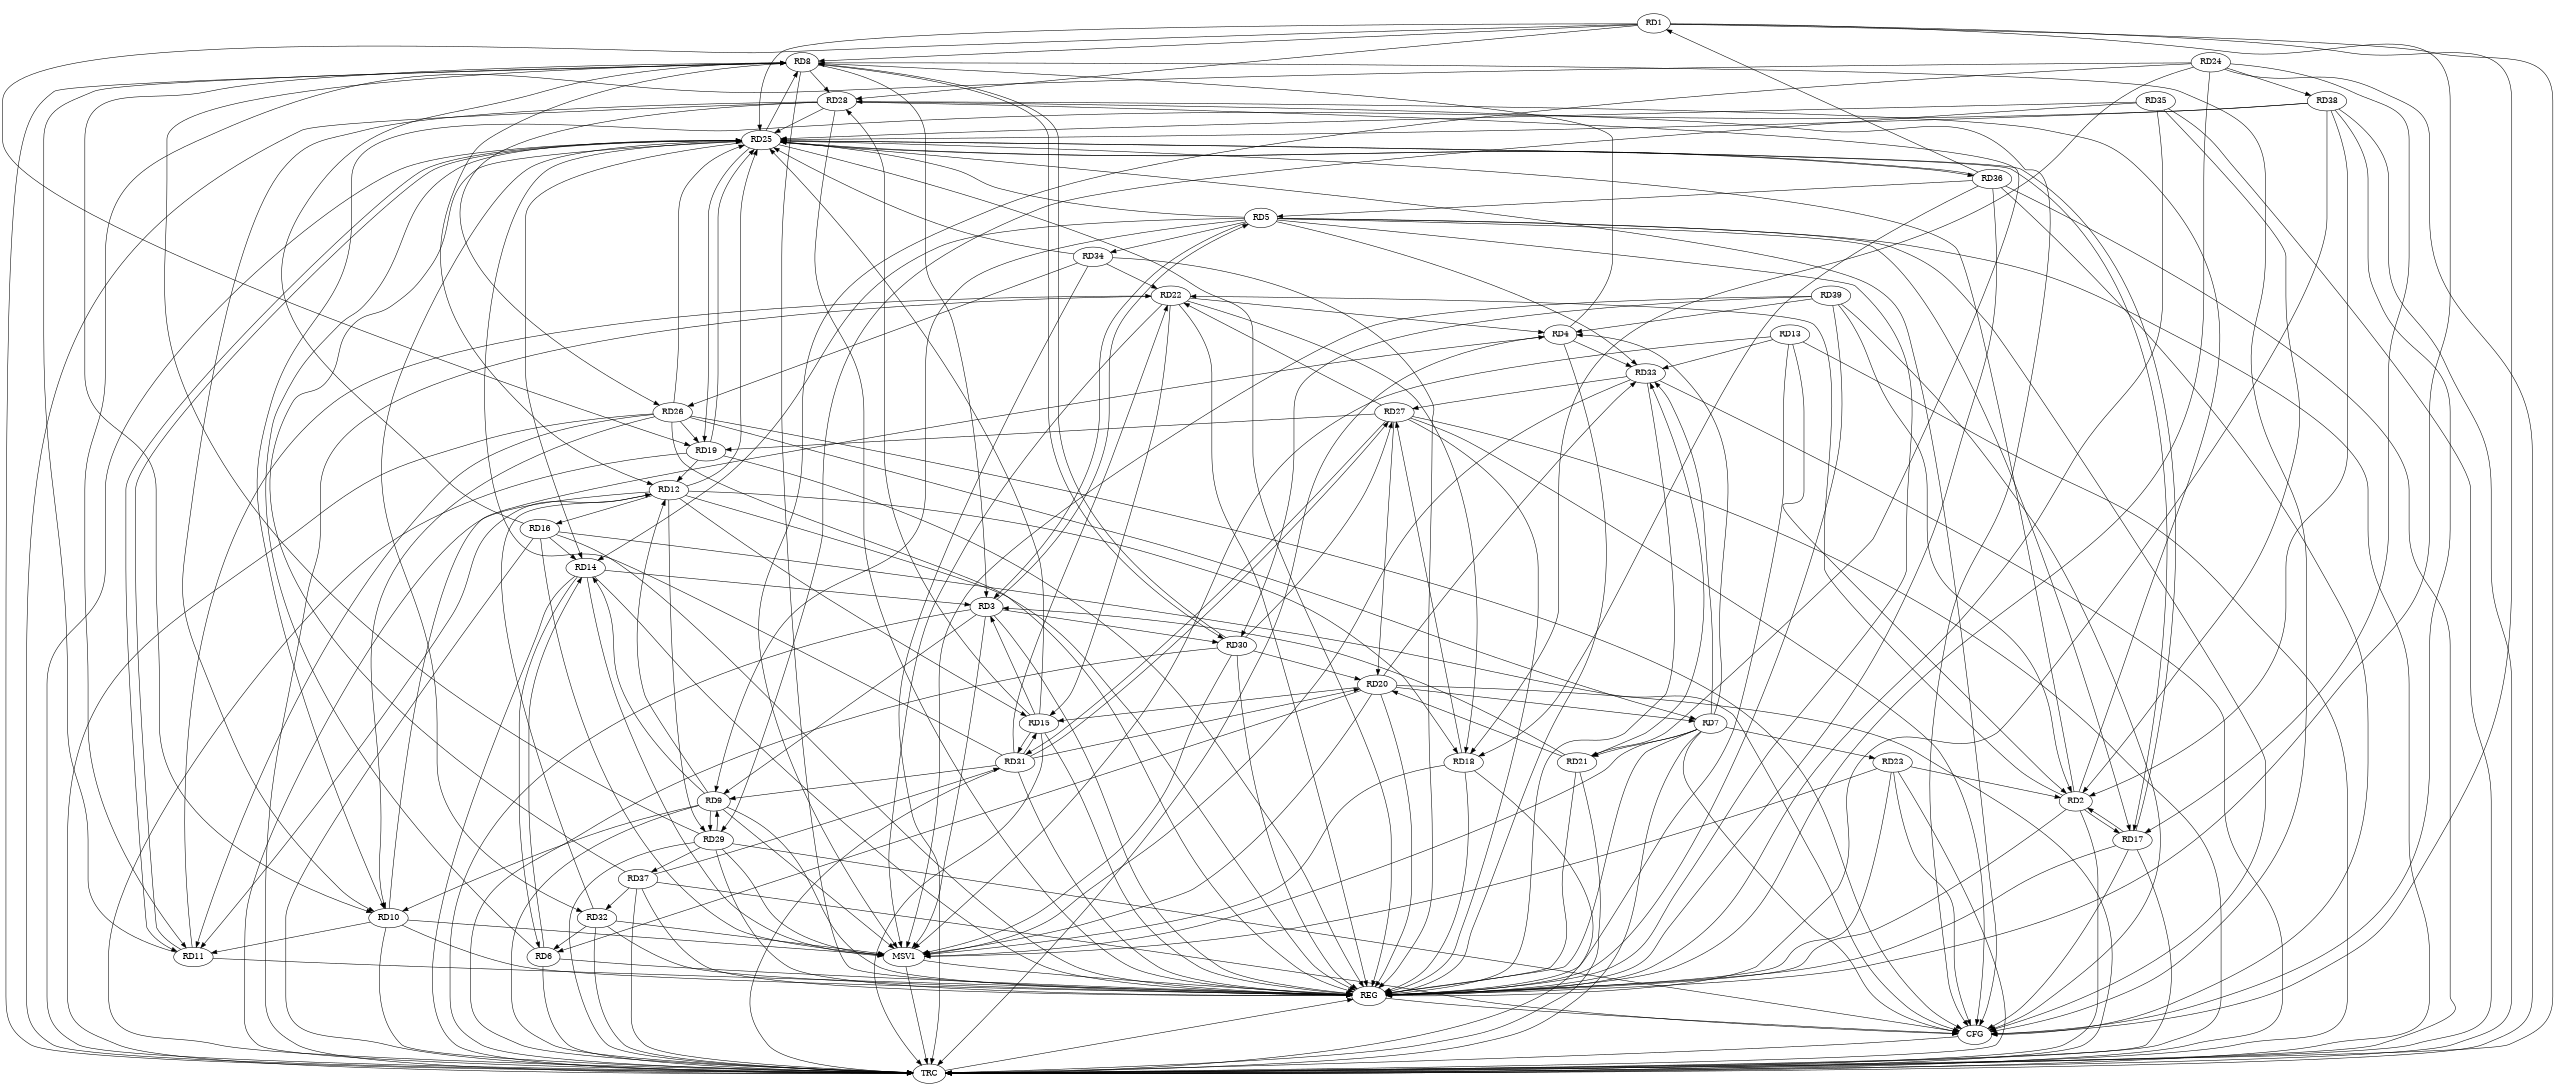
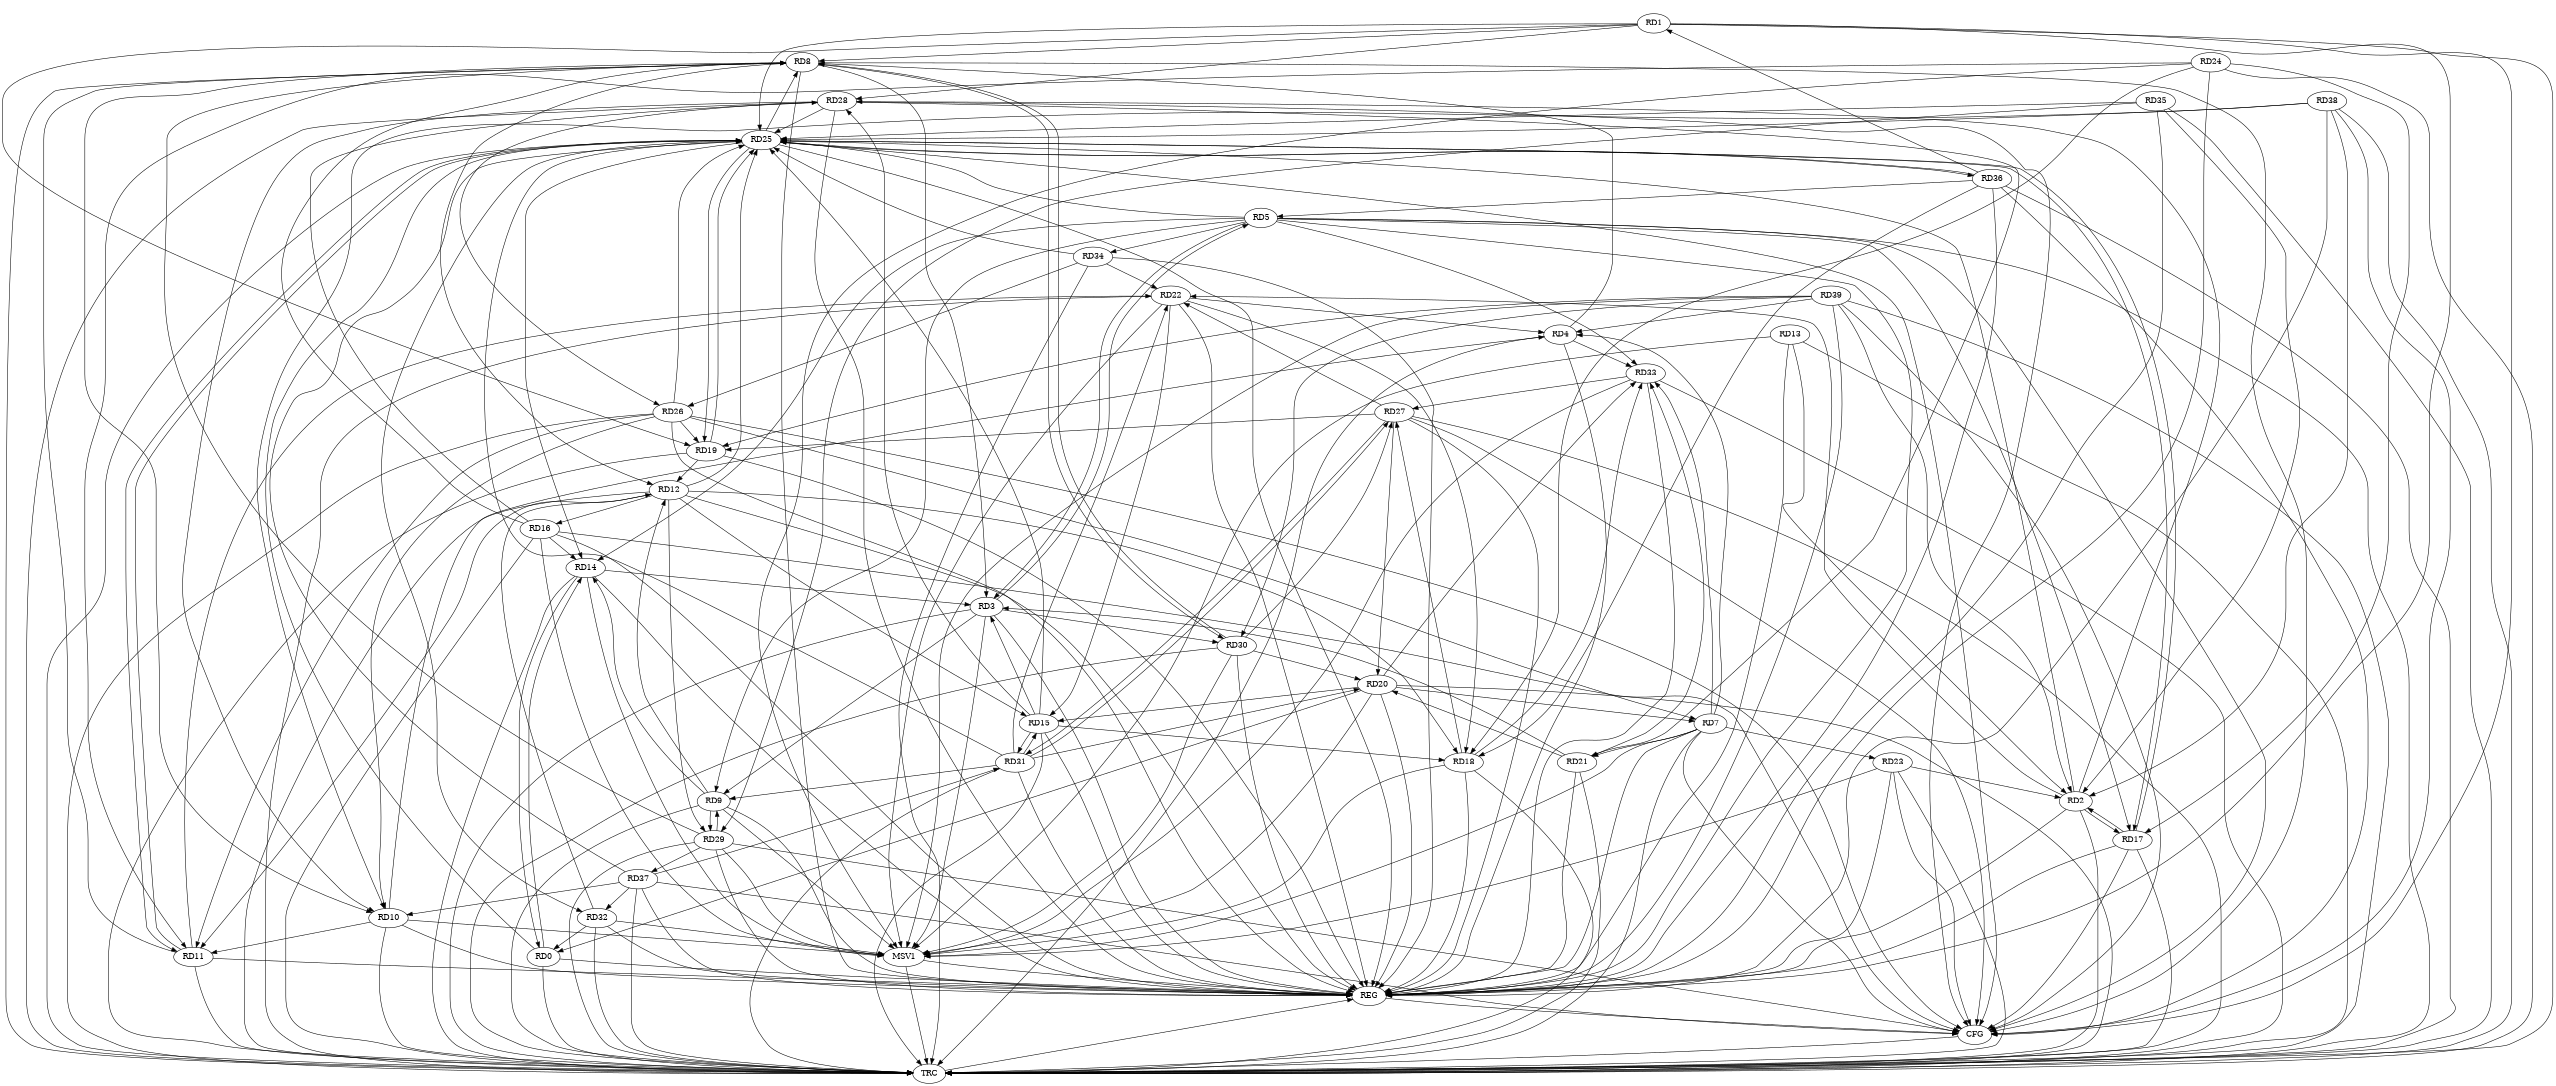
  strict digraph {
    n1 [label=RD1]
    n2 [label=RD8]
    n3 [label=RD19]
    n4 [label=RD25]
    n5 [label=RD28]
    n6 [label=REG]
    n7 [label=CFG]
    n8 [label=TRC]
    n9 [label=RD3]
    n10 [label=RD30]
    n11 [label=RD10]
    n12 [label=RD12]
    n13 [label=RD17]
    n14 [label=RD14]
    n15 [label=RD11]
    n16 [label=RD32]
    n17 [label=RD36]
    n18 [label=RD21]
    n19 [label=RD26]
    n20 [label=RD2]
    n21 [label=RD22]
    n22 [label=MSV1]
    n23 [label=RD4]
    n24 [label=RD15]
    n25 [label=RD18]
    n26 [label=RD5]
    n27 [label=RD9]
    n28 [label=RD33]
    n29 [label=RD34]
    n30 [label=RD29]
    n31 [label=RD27]
    n32 [label=RD20]
-   n33 [label=RD6]
+   n33 [label=RD0]
    n34 [label=RD7]
    n35 [label=RD23]
    n36 [label=RD16]
    n37 [label=RD37]
    n38 [label=RD31]
    n39 [label=RD13]
    n40 [label=RD24]
    n41 [label=RD38]
    n42 [label=RD35]
    n43 [label=RD39]
    n1 -> n2
    n1 -> n3
    n1 -> n4
    n1 -> n5
    n1 -> n6
    n1 -> n7
    n1 -> n8
-   n2 -> n5
+   n36 -> n5
    n2 -> n6
    n2 -> n7
    n2 -> n8
    n2 -> n9
    n2 -> n10
    n2 -> n11
    n2 -> n12
    n3 -> n4
    n3 -> n6
    n3 -> n8
    n3 -> n12
    n4 -> n2
    n4 -> n3
    n4 -> n6
    n4 -> n7
    n4 -> n8
    n4 -> n13
    n4 -> n14
    n4 -> n15
    n4 -> n16
    n4 -> n17
    n5 -> n4
    n5 -> n6
    n5 -> n7
    n5 -> n8
    n5 -> n11
    n5 -> n18
    n5 -> n19
    n6 -> n7
    n7 -> n8
    n8 -> n6
    n9 -> n6
    n9 -> n8
    n9 -> n10
    n9 -> n22
    n9 -> n26
    n9 -> n27
    n10 -> n2
    n10 -> n6
    n10 -> n8
    n10 -> n22
    n10 -> n31
    n10 -> n32
    n11 -> n6
    n11 -> n8
    n11 -> n15
    n11 -> n22
    n11 -> n23
    n12 -> n4
    n12 -> n6
    n12 -> n8
    n12 -> n15
    n12 -> n24
    n12 -> n25
    n12 -> n30
    n12 -> n36
    n13 -> n4
    n13 -> n6
    n13 -> n7
    n13 -> n8
    n13 -> n20
    n14 -> n6
    n14 -> n8
    n14 -> n9
    n14 -> n22
    n14 -> n33
    n15 -> n2
    n15 -> n4
    n15 -> n6
+   n15 -> n8
    n15 -> n21
    n16 -> n6
    n16 -> n8
    n16 -> n12
    n16 -> n22
    n16 -> n33
    n17 -> n1
    n17 -> n4
    n17 -> n6
    n17 -> n7
    n17 -> n8
    n17 -> n25
    n17 -> n26
    n18 -> n6
    n18 -> n8
    n18 -> n9
    n18 -> n28
    n18 -> n32
    n19 -> n3
    n19 -> n4
    n19 -> n6
    n19 -> n7
    n19 -> n8
    n19 -> n11
    n19 -> n15
    n19 -> n34
    n20 -> n4
    n20 -> n5
    n20 -> n6
    n20 -> n8
    n20 -> n13
    n20 -> n21
    n21 -> n6
    n21 -> n8
    n21 -> n22
    n21 -> n23
    n21 -> n24
    n21 -> n25
    n22 -> n6
    n22 -> n8
    n23 -> n2
    n23 -> n6
    n23 -> n8
    n23 -> n28
    n24 -> n4
    n24 -> n5
    n24 -> n6
    n24 -> n8
    n24 -> n9
+   n24 -> n25
    n24 -> n38
    n25 -> n6
    n25 -> n8
    n25 -> n22
-   n39 -> n28
+   n25 -> n28
    n25 -> n31
    n26 -> n4
    n26 -> n6
    n26 -> n7
    n26 -> n8
    n26 -> n9
    n26 -> n13
    n26 -> n14
    n26 -> n27
    n26 -> n28
    n26 -> n29
    n27 -> n6
    n27 -> n8
-   n27 -> n11
+   n37 -> n11
    n27 -> n12
    n27 -> n14
    n27 -> n22
    n27 -> n30
    n28 -> n6
    n28 -> n8
    n28 -> n22
    n28 -> n31
    n29 -> n4
    n29 -> n6
    n29 -> n8
    n29 -> n19
    n29 -> n21
    n30 -> n2
    n30 -> n6
    n30 -> n7
    n30 -> n8
    n30 -> n22
    n30 -> n27
    n30 -> n37
    n31 -> n3
    n31 -> n6
    n31 -> n7
    n31 -> n8
    n31 -> n21
    n31 -> n32
    n31 -> n38
    n32 -> n6
    n32 -> n8
    n32 -> n22
    n32 -> n24
    n32 -> n28
    n32 -> n33
    n32 -> n34
    n33 -> n4
    n33 -> n6
    n33 -> n8
    n33 -> n14
    n34 -> n6
    n34 -> n7
    n34 -> n8
    n34 -> n18
    n34 -> n22
    n34 -> n23
    n34 -> n28
    n34 -> n35
    n35 -> n6
    n35 -> n7
    n35 -> n8
    n35 -> n20
    n35 -> n22
    n36 -> n2
    n36 -> n6
    n36 -> n7
    n36 -> n8
    n36 -> n14
    n36 -> n22
    n37 -> n4
    n37 -> n6
    n37 -> n7
    n37 -> n8
    n37 -> n16
    n37 -> n38
    n38 -> n4
    n38 -> n6
    n38 -> n8
    n38 -> n21
    n38 -> n24
    n38 -> n27
    n38 -> n31
    n38 -> n32
    n39 -> n6
    n39 -> n8
    n39 -> n20
    n39 -> n22
    n40 -> n6
    n40 -> n8
    n40 -> n13
    n40 -> n15
    n40 -> n22
    n40 -> n25
-   n40 -> n41
    n41 -> n4
    n41 -> n6
    n41 -> n7
    n41 -> n8
    n41 -> n11
    n41 -> n20
    n42 -> n4
    n42 -> n6
    n42 -> n8
    n42 -> n20
    n42 -> n30
+   n43 -> n3
    n43 -> n6
    n43 -> n7
+   n43 -> n8
    n43 -> n10
    n43 -> n20
    n43 -> n22
    n43 -> n23
  }
